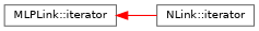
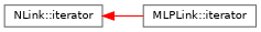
  digraph {
    rankdir=LR
    node [color=gray40 fillcolor=white fontname=Helvetica fontsize=10 shape=record style=filled]
    n1 [height=0.2 label="NLink::iterator" width=0.4]
    n2 [height=0.2 label="MLPLink::iterator" width=0.4]
-   n2 -> n1 [color=red dir=back fontname=Helvetica fontsize=10 labelfontname=Helvetica labelfontsize=10 style=solid]
+   n1 -> n2 [color=red dir=back fontname=Helvetica fontsize=10 labelfontname=Helvetica labelfontsize=10 style=solid]
  }
